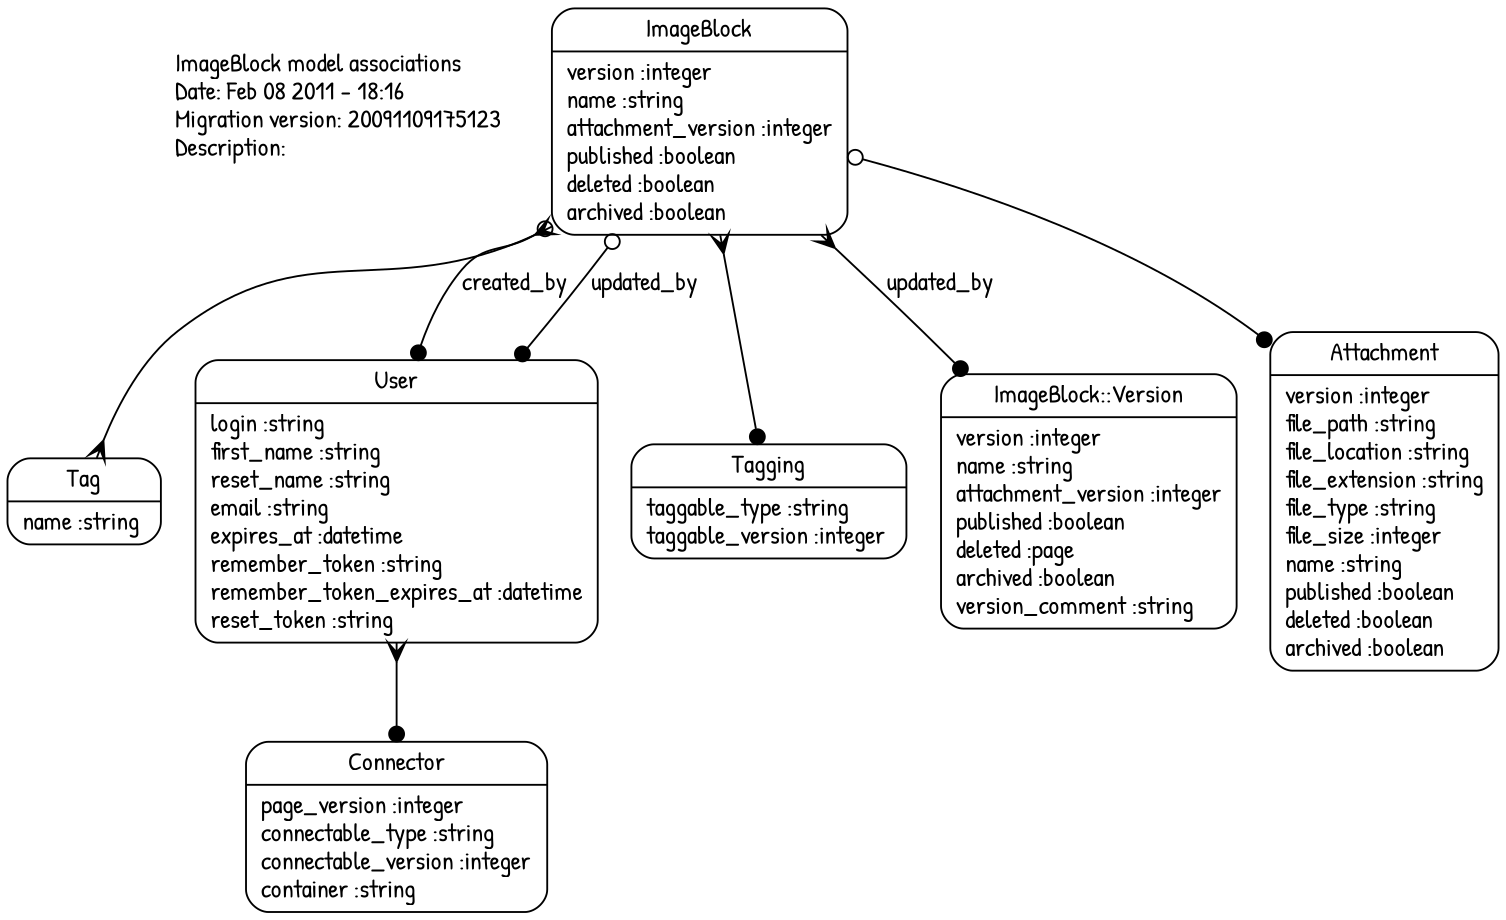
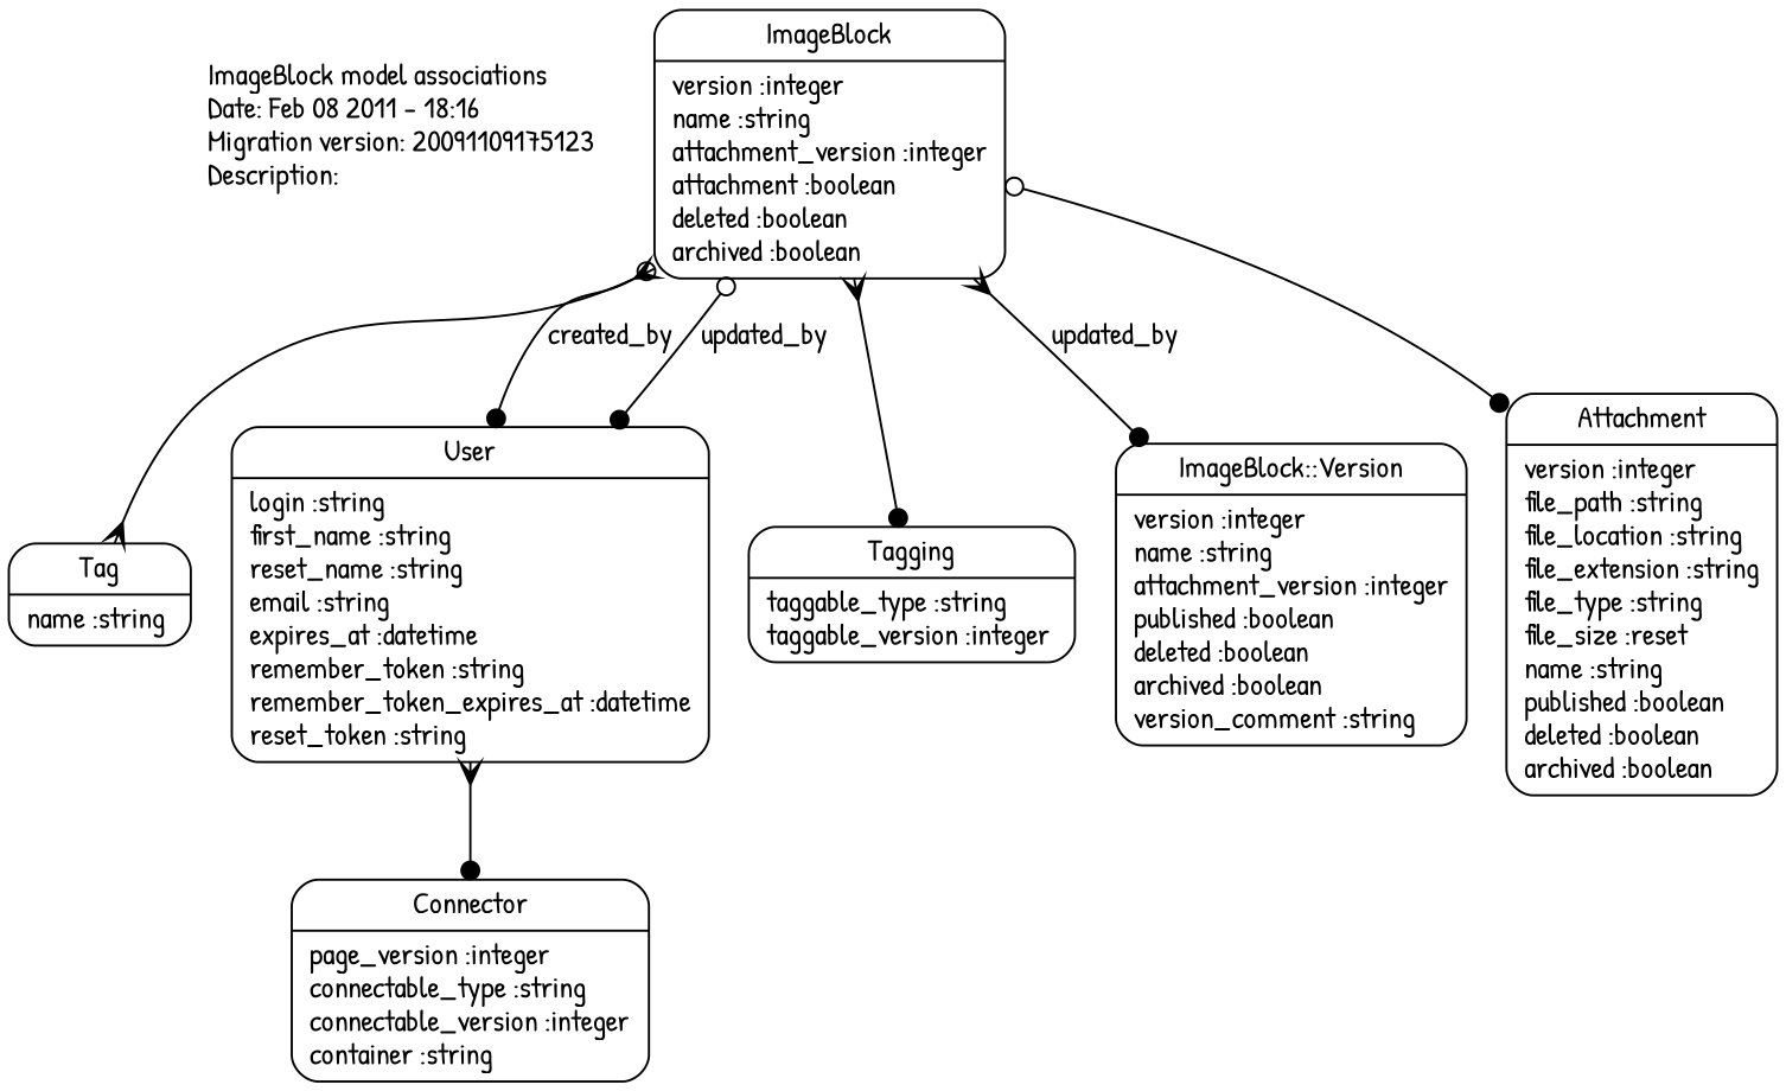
  digraph {
    fontname="Patrick Hand"
    splines=true
    node [fontname="Patrick Hand" shape=Mrecord]
    edge [arrowhead=dot arrowtail=crow dir=both fontname="Patrick Hand"]
    n1 [fontsize=14 label="ImageBlock model associations \lDate: Feb 08 2011 - 18:16\lMigration version: 20091109175123\lDescription: \l\l" shape=plaintext]
-   n2 [label="{ImageBlock | version :integer\lname :string\lattachment_version :integer\lpublished :boolean\ldeleted :boolean\larchived :boolean \l} "]
+   n2 [label="{ImageBlock | version :integer\lname :string\lattachment_version :integer\lattachment :boolean\ldeleted :boolean\larchived :boolean \l} "]
    n3 [label="{Tag | name :string \l} "]
    n4 [label="{User | login :string\lfirst_name :string\lreset_name :string\lemail :string\lexpires_at :datetime\lremember_token :string\lremember_token_expires_at :datetime\lreset_token :string \l} "]
    n5 [label="{Tagging | taggable_type :string\ltaggable_version :integer \l} "]
-   n6 [label="{ImageBlock::Version | version :integer\lname :string\lattachment_version :integer\lpublished :boolean\ldeleted :page\larchived :boolean\lversion_comment :string \l} "]
-   n7 [label="{Attachment | version :integer\lfile_path :string\lfile_location :string\lfile_extension :string\lfile_type :string\lfile_size :integer\lname :string\lpublished :boolean\ldeleted :boolean\larchived :boolean \l} "]
+   n6 [label="{ImageBlock::Version | version :integer\lname :string\lattachment_version :integer\lpublished :boolean\ldeleted :boolean\larchived :boolean\lversion_comment :string \l} "]
+   n7 [label="{Attachment | version :integer\lfile_path :string\lfile_location :string\lfile_extension :string\lfile_type :string\lfile_size :reset\lname :string\lpublished :boolean\ldeleted :boolean\larchived :boolean \l} "]
    n8 [label="{Connector | page_version :integer\lconnectable_type :string\lconnectable_version :integer\lcontainer :string \l} "]
    n2 -> n3 [arrowhead=crow]
    n2 -> n4 [arrowtail=odot label=created_by]
    n2 -> n4 [arrowtail=odot label=updated_by]
    n2 -> n5
    n2 -> n6 [label=updated_by]
    n2 -> n7 [arrowtail=odot]
    n4 -> n8
  }
